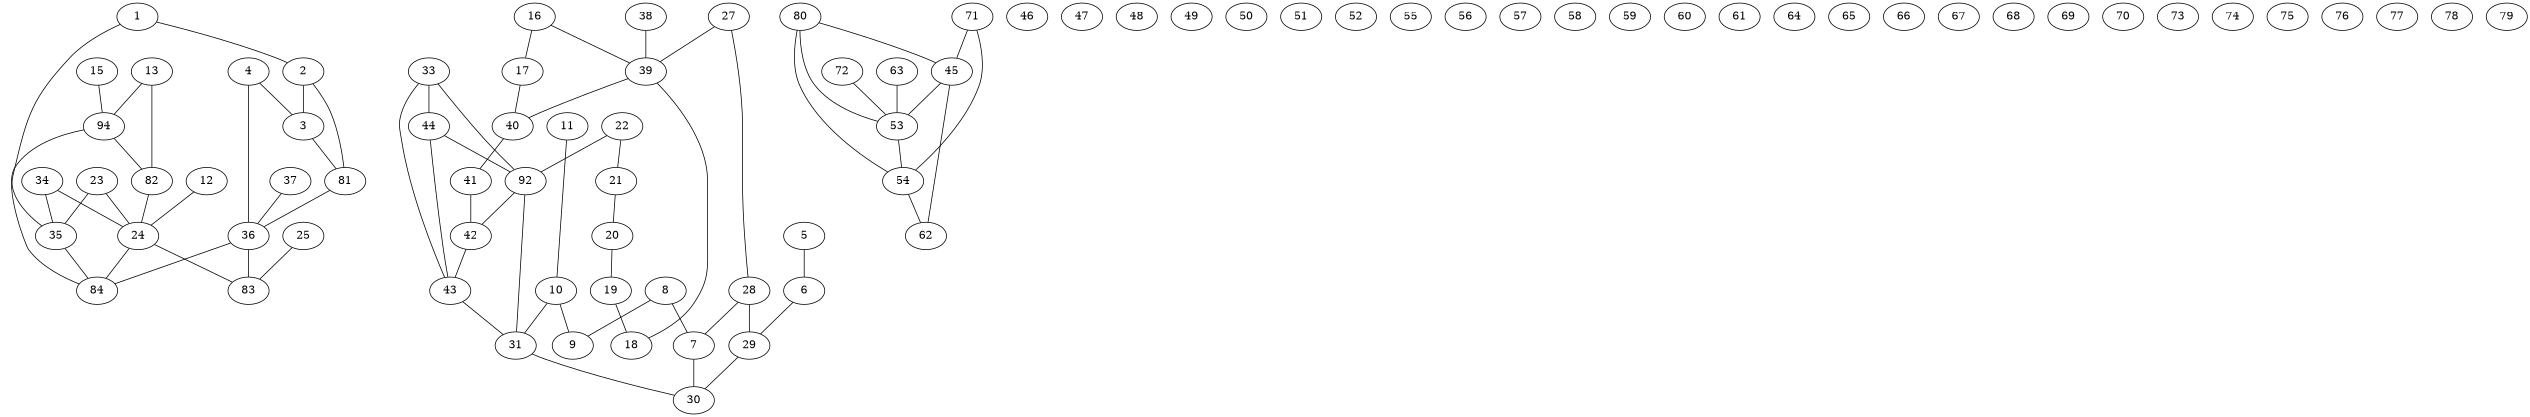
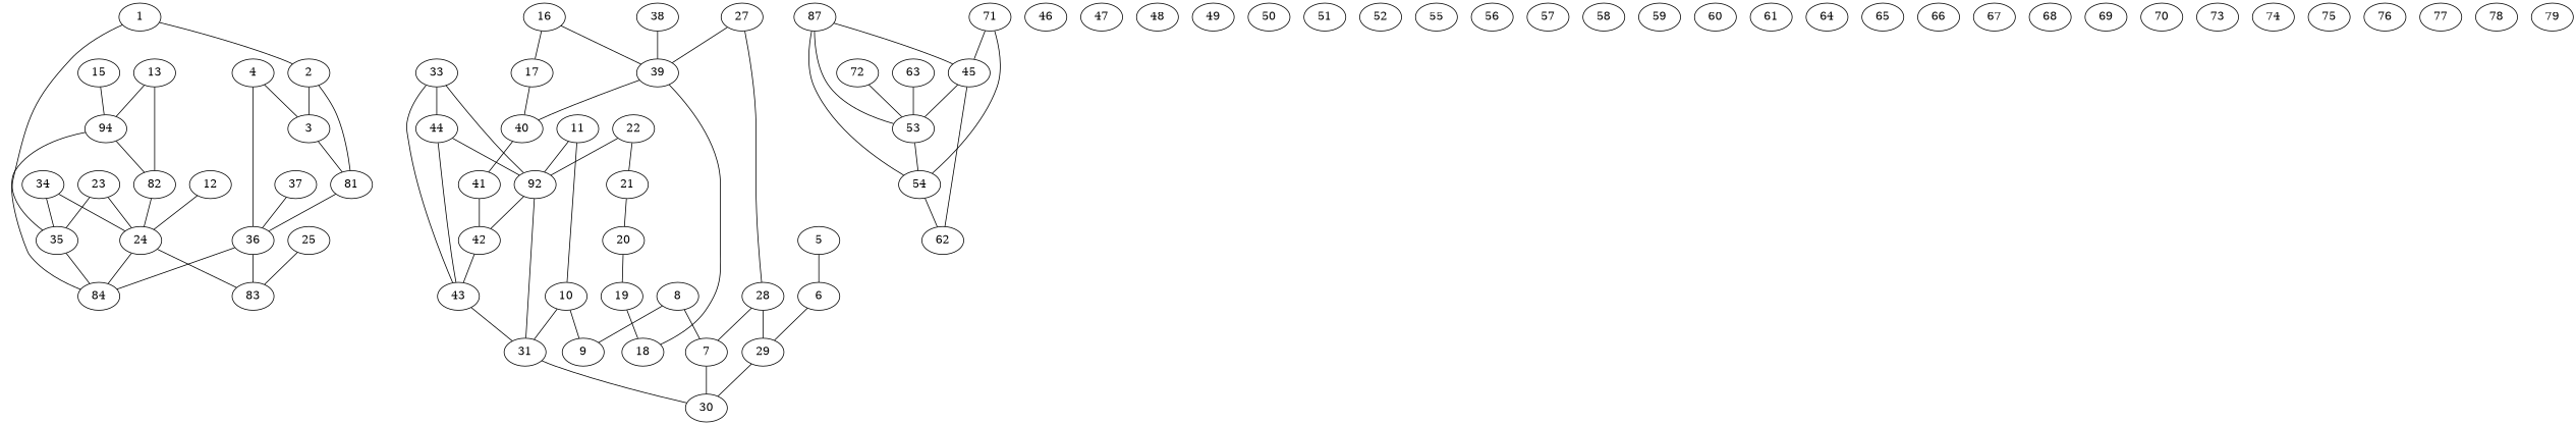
  graph {
    node [aaLength=4 sequence=MAA type=0]
    edge [distance0=0.0 frequency=1 type0=3]
    1 [aaLength=12 sequence=KASLRRLVQFNI]
    2 [aaLength=13 sequence=LSEREQVLEIVAE]
    35 [aaLength=13 sequence=LSEREQVLEIVAE]
    3 [aaLength=12 sequence=AESQQLAASAKR]
    81 [sequence=KGKI type=2]
    84 [sequence=KGKI type=2]
    36 [aaLength=12 sequence=AESQQLAASAKR]
    83 [sequence=KGKI type=2]
    4 [aaLength=14 sequence=FEEHCDHYRAIIDS]
    5 [aaLength=7 sequence=LDQINTL]
    6 [aaLength=10 sequence=LYQMEQIRRE]
    29 [aaLength=10 sequence=DEIFASGLLA]
    30 [aaLength=17 sequence=YNIMGWRYQGIVKALKE]
    7 [aaLength=10 sequence=DEIFASGLLA]
    8 [aaLength=17 sequence=YNIMGWRYQGIVKALKE]
    9 [aaLength=21 sequence=IQTAQKLQTECNKVIDLLIKT]
    10 [aaLength=11 sequence=VFRGLKTVLHY]
    31 [aaLength=21 sequence=IQTAQKLQTECNKVIDLLIKT]
    11 [aaLength=10 sequence=QPELKALAQQ]
    n20 [aaLength=11 label=92 sequence=VFRGLKTVLHY]
    42 [aaLength=21 sequence=IQTAQKLQTECNKVIDLLIKT]
    43 [aaLength=11 sequence=VFRGLKTVLHY]
    12 [aaLength=12 sequence=KASLRRLVQFNI]
    24 [aaLength=13 sequence=LSEREQVLEIVAE]
    13 [aaLength=13 sequence=LSEREQVLEIVAE]
    n26 [aaLength=12 label=94 sequence=AESQQLAASAKR]
    82 [sequence=KGKI type=2]
    15 [aaLength=14 sequence=FEEHCDHYRAIIDS]
    16 [aaLength=7 sequence=LDQINTL]
    17 [aaLength=10 sequence=LYQMEQIRRE]
    39 [aaLength=10 sequence=LYQMEQIRRE]
    40 [aaLength=10 sequence=DEIFASGLLA]
    18 [aaLength=10 sequence=DEIFASGLLA]
    41 [aaLength=17 sequence=YNIMGWRYQGIVKALKE]
    19 [aaLength=17 sequence=YNIMGWRYQGIVKALKE]
    20 [aaLength=21 sequence=IQTAQKLQTECNKVIDLLIKT]
    21 [aaLength=11 sequence=VFRGLKTVLHY]
    22 [aaLength=10 sequence=QPELKALAQQ]
    23 [aaLength=12 sequence=KASLRRLVQFNI]
    25 [aaLength=12 sequence=AESQQLAASAKR]
    27 [aaLength=7 sequence=LDQINTL]
    28 [aaLength=10 sequence=LYQMEQIRRE]
    33 [aaLength=10 sequence=QPELKALAQQ]
    44 [aaLength=10 sequence=QPELKALAQQ]
    34 [aaLength=12 sequence=KASLRRLVQFNI]
    37 [aaLength=14 sequence=FEEHCDHYRAIIDS]
    38 [aaLength=7 sequence=LDQINTL]
    45 [aaLength=3 type=1]
    53 [aaLength=3 type=1]
    54 [aaLength=3 type=1]
    62 [aaLength=3 type=1]
    46 [sequence=GLYV type=1]
    47 [aaLength=5 sequence=KLIAH type=1]
    48 [aaLength=5 sequence=AVSAV type=1]
    49 [aaLength=5 sequence=MVVYN type=1]
    50 [aaLength=6 sequence=VGALKQ type=1]
    51 [sequence=VLYN type=1]
    52 [sequence=GGIG type=1]
    55 [sequence=GLYV type=1]
    56 [aaLength=5 sequence=KLIAH type=1]
    57 [aaLength=5 sequence=AVSAV type=1]
    58 [aaLength=5 sequence=MVVYN type=1]
    59 [aaLength=6 sequence=VGALKQ type=1]
    60 [sequence=VLYN type=1]
    61 [sequence=GGIG type=1]
    63 [aaLength=3 type=1]
    64 [sequence=GLYV type=1]
    65 [aaLength=5 sequence=KLIAH type=1]
    66 [aaLength=5 sequence=AVSAV type=1]
    67 [aaLength=5 sequence=MVVYN type=1]
    68 [aaLength=6 sequence=VGALKQ type=1]
    69 [sequence=VLYN type=1]
    70 [sequence=GGIG type=1]
    71 [aaLength=3 type=1]
    72 [aaLength=3 type=1]
    73 [sequence=GLYV type=1]
    74 [aaLength=5 sequence=KLIAH type=1]
    75 [aaLength=5 sequence=AVSAV type=1]
    76 [aaLength=5 sequence=MVVYN type=1]
    77 [aaLength=6 sequence=VGALKQ type=1]
    78 [sequence=VLYN type=1]
    79 [sequence=GGIG type=1]
-   80 [aaLength=3 type=1]
+   80 [aaLength=3 type=1 label=87]
    1 -- 2 [distance0=34.22496 type0=1]
    1 -- 35 [distance0=48.53321]
    2 -- 3 [distance0=31.9759]
    2 -- 81 [distance0=19.27556 type0=1]
    35 -- 84 [distance0=19.6702 type0=1]
    3 -- 81 [distance0=23.1265 type0=2]
    81 -- 36 [distance0=35.01795]
    36 -- 84 [distance0=22.37334 type0=2]
    36 -- 83 [distance0=26.96013]
    4 -- 3 [distance0=31.19031 type0=2]
    4 -- 36 [distance0=33.2209]
    5 -- 6 [distance0=23.61906 type0=1]
    6 -- 29 [distance0=22.27918 type0=2]
    29 -- 30 [distance0=19.1635 type0=2]
    7 -- 30 [distance0=20.70765 type0=2]
    8 -- 7 [distance0=21.31082 type0=2]
    8 -- 9 [distance0=22.18821]
    10 -- 9 [distance0=22.11732 type0=1]
    10 -- 31 [distance0=30.49085 type0=2]
    31 -- 30 [distance0=21.65098 type0=2]
    11 -- 10 [distance0=32.92851 type0=1]
+   11 -- n20 [distance0=52.04734]
    n20 -- 31 [distance0=26.82063 type0=2]
    n20 -- 42 [distance0=28.43693]
    42 -- 43 [distance0=27.28983 type0=2]
    43 -- 31 [distance0=32.12024]
    12 -- 24 [distance0=43.86446]
    24 -- 84 [distance0=24.55853]
    24 -- 83 [distance0=21.44723 type0=1]
    13 -- n26 [distance0=31.65939]
    13 -- 82 [distance0=21.54832 type0=1]
    n26 -- 84 [distance0=29.91923]
    n26 -- 82 [distance0=22.39175 type0=1]
    82 -- 24 [distance0=38.96574]
    15 -- n26 [distance0=31.96846]
    16 -- 17 [distance0=22.22318 type0=1]
    16 -- 39 [distance0=28.59698]
    17 -- 40 [distance0=20.44317 type0=2]
    39 -- 40 [distance0=24.22874]
    39 -- 18 [distance0=22.51653 type0=2]
    40 -- 41 [distance0=19.73277 type0=2]
    41 -- 42 [distance0=19.68628 type0=1]
    19 -- 18 [distance0=21.46431 type0=1]
    20 -- 19 [distance0=22.24148 type0=1]
    21 -- 20 [distance0=23.71854 type0=1]
    22 -- n20 [distance0=51.06044 type0=2]
    22 -- 21 [distance0=31.75888 type0=1]
    23 -- 35 [distance0=36.84914]
    23 -- 24 [distance0=33.68188 type0=2]
    25 -- 83 [distance0=21.20999 type0=1]
    27 -- 39 [distance0=32.98975]
    27 -- 28 [distance0=25.47036 type0=2]
    28 -- 29 [distance0=22.22798 type0=2]
    28 -- 7 [distance0=22.85087]
    33 -- n20 [distance0=32.96002]
    33 -- 43 [distance0=32.42769 type0=2]
    33 -- 44 [distance0=20.56552 type0=1]
    44 -- n20 [distance0=41.0292]
    44 -- 43 [distance0=32.93671 type0=2]
    34 -- 35 [distance0=34.42956 type0=2]
    34 -- 24 [distance0=46.52529]
    37 -- 36 [distance0=31.10357]
    38 -- 39 [distance0=25.3464]
    45 -- 53 [type0=1]
    53 -- 54 [type0=2]
    54 -- 62
    62 -- 45 [type0=1]
    63 -- 53 [type0=2]
    71 -- 45 [type0=1]
    71 -- 54
    72 -- 53 [type0=2]
    80 -- 45 [type0=1]
    80 -- 53 [type0=2]
    80 -- 54
  }
